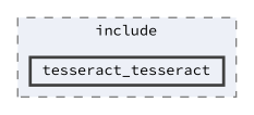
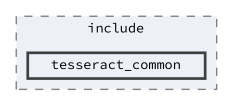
  digraph {
    compound=true
    fontname="Source Code Pro"
-   n1 [color=grey25 fillcolor="#edf0f7" fontname="Source Code Pro" fontsize=10 height=0.2 label=tesseract_tesseract shape=box style="filled,bold" width=0.4]
+   n1 [color=grey25 fillcolor="#edf0f7" fontname="Source Code Pro" fontsize=10 height=0.2 label=tesseract_common shape=box style="filled,bold" width=0.4]
    subgraph cluster_1 {
      bgcolor="#edf0f7"
      fontsize=10
      label=include
      pencolor=grey50
      style="filled,dashed"
      n1
    }
  }
